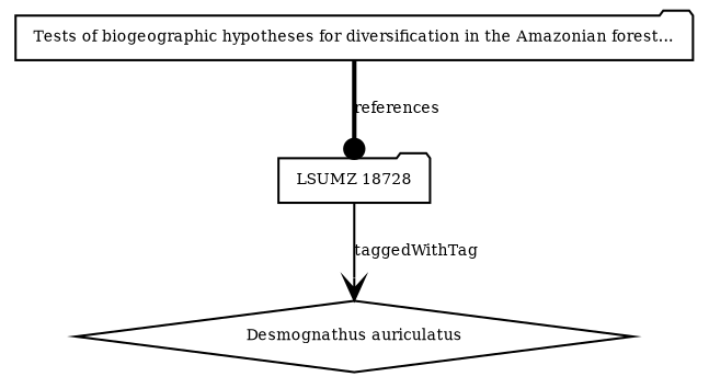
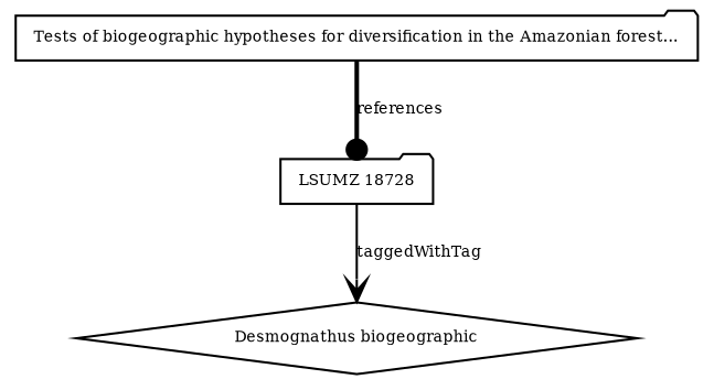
  digraph {
    fontname="DejaVu Serif"
    node [fontname="DejaVu Serif" fontsize=7 shape=folder]
    edge [fontname="DejaVu Serif" fontsize=7]
    n1 [height=0.27433100247 label="LSUMZ 18728" width=0.27433100247]
-   n2 [height=0.27433100247 label="Desmognathus auriculatus" shape=diamond width=0.27433100247]
+   n2 [height=0.27433100247 label="Desmognathus biogeographic" shape=diamond width=0.27433100247]
    n3 [height=0.27433100247 label="Tests of biogeographic hypotheses for diversification in the Amazonian forest..." width=0.27433100247]
    n1 -> n2 [arrowhead=vee label=taggedWithTag style=solid]
    n3 -> n1 [arrowhead=dot label=references style=bold]
  }
